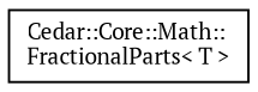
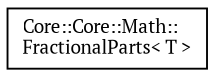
  digraph {
    rankdir=LR
    fontname="PT Serif"
-   n1 [color=black fillcolor=white fontname="PT Serif" fontsize=10 height=0.2 label="Cedar::Core::Math::\lFractionalParts\< T \>" shape=record style=filled width=0.4]
+   n1 [color=black fillcolor=white fontname="PT Serif" fontsize=10 height=0.2 label="Core::Core::Math::\lFractionalParts\< T \>" shape=record style=filled width=0.4]
  }
